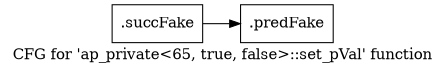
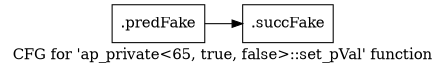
  digraph {
    label="CFG for 'ap_private\<65, true, false\>::set_pVal' function"
    rankdir=LR
    node [shape=record]
    n1 [label="{.predFake}"]
    n2 [filename="/mnt/xilinx/Vitis_HLS/2021.2/include/etc/ap_private.h" label="{.succFake}" linenumber=3304]
-   n2 -> n1 [execusionnum=2 filename="/mnt/xilinx/Vitis_HLS/2021.2/include/etc/ap_private.h"]
+   n1 -> n2 [execusionnum=2 filename="/mnt/xilinx/Vitis_HLS/2021.2/include/etc/ap_private.h"]
  }
